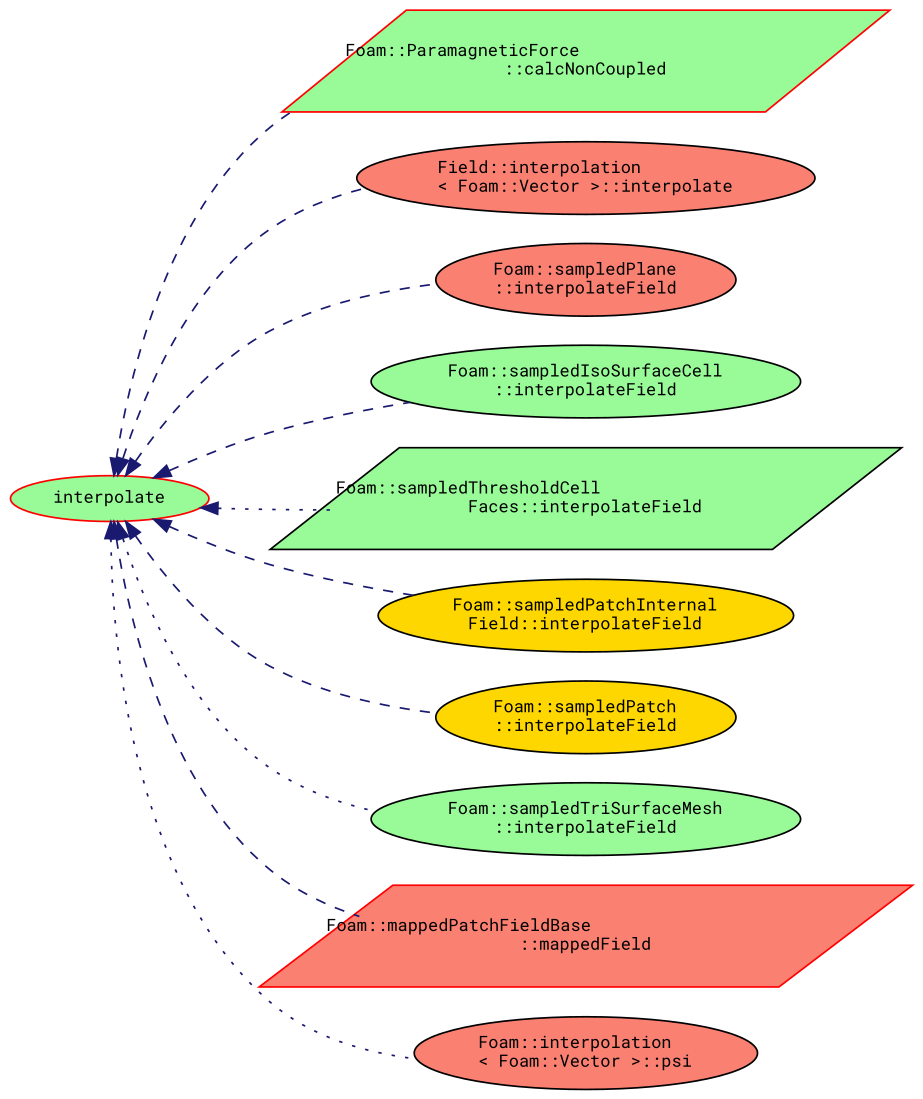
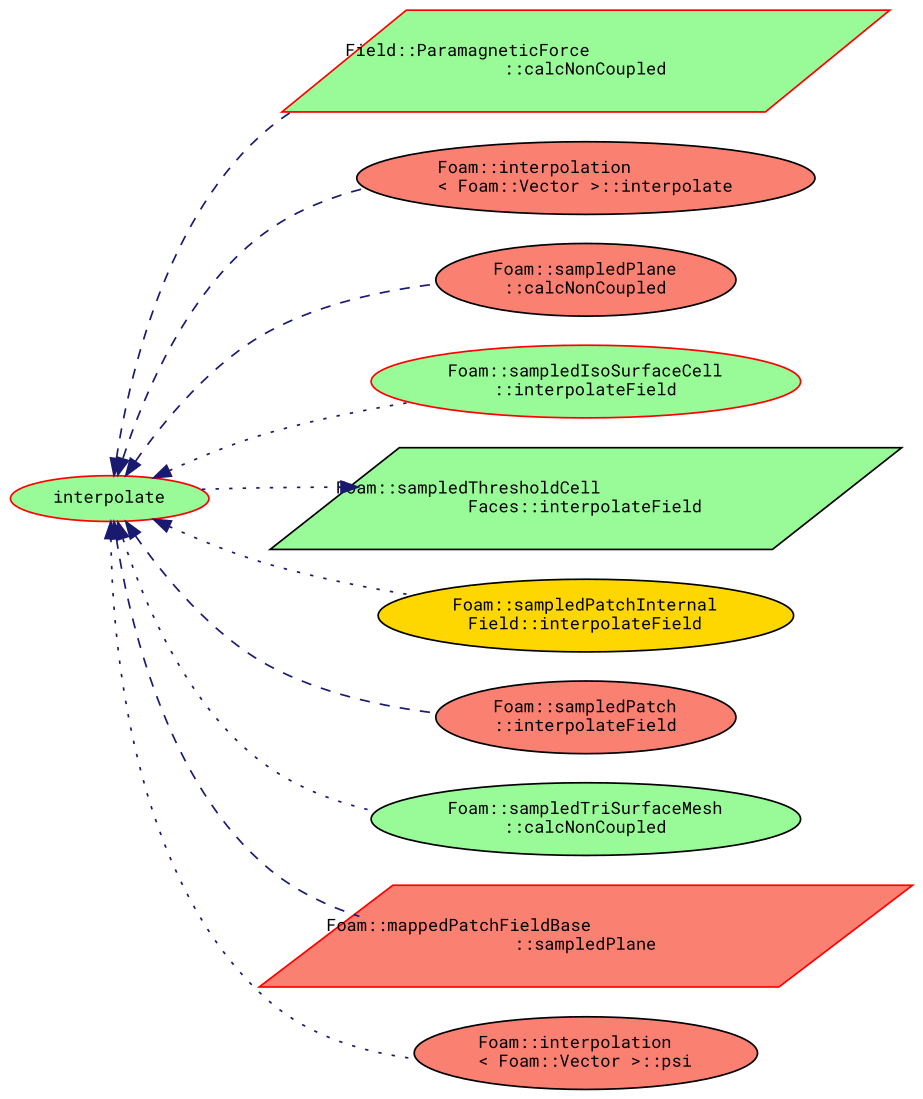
  digraph {
    fontname="Roboto Mono"
    rankdir=LR
    node [color=black fillcolor=palegreen fontname="Roboto Mono" fontsize=10 shape=ellipse style=filled]
    edge [color=midnightblue dir=back fontname="Roboto Mono" fontsize=10 labelfontname=FreeSans labelfontsize=10 style=dashed]
    n1 [color=red fontcolor=black height=0.2 label=interpolate width=0.4]
-   n2 [color=red height=0.2 label="Foam::ParamagneticForce\l::calcNonCoupled" shape=parallelogram width=0.4]
-   n3 [fillcolor=salmon height=0.2 label="Field::interpolation\l\< Foam::Vector \>::interpolate" width=0.4]
-   n4 [fillcolor=salmon height=0.2 label="Foam::sampledPlane\l::interpolateField" width=0.4]
-   n5 [height=0.2 label="Foam::sampledIsoSurfaceCell\l::interpolateField" width=0.4]
+   n2 [color=red height=0.2 label="Field::ParamagneticForce\l::calcNonCoupled" shape=parallelogram width=0.4]
+   n3 [fillcolor=salmon height=0.2 label="Foam::interpolation\l\< Foam::Vector \>::interpolate" width=0.4]
+   n4 [fillcolor=salmon height=0.2 label="Foam::sampledPlane\l::calcNonCoupled" width=0.4]
+   n5 [color=red height=0.2 label="Foam::sampledIsoSurfaceCell\l::interpolateField" width=0.4]
    n6 [height=0.2 label="Foam::sampledThresholdCell\lFaces::interpolateField" shape=parallelogram width=0.4]
    n7 [fillcolor=gold height=0.2 label="Foam::sampledPatchInternal\lField::interpolateField" width=0.4]
-   n8 [fillcolor=gold height=0.2 label="Foam::sampledPatch\l::interpolateField" width=0.4]
-   n9 [height=0.2 label="Foam::sampledTriSurfaceMesh\l::interpolateField" width=0.4]
-   n10 [color=red fillcolor=salmon height=0.2 label="Foam::mappedPatchFieldBase\l::mappedField" shape=parallelogram width=0.4]
+   n8 [fillcolor=salmon height=0.2 label="Foam::sampledPatch\l::interpolateField" width=0.4]
+   n9 [height=0.2 label="Foam::sampledTriSurfaceMesh\l::calcNonCoupled" width=0.4]
+   n10 [color=red fillcolor=salmon height=0.2 label="Foam::mappedPatchFieldBase\l::sampledPlane" shape=parallelogram width=0.4]
    n11 [fillcolor=salmon height=0.2 label="Foam::interpolation\l\< Foam::Vector \>::psi" width=0.4]
    n1 -> n2
    n1 -> n3
    n1 -> n4
-   n1 -> n5
-   n1 -> n6 [style=dotted]
-   n1 -> n7
+   n1 -> n5 [style=dotted]
+   n6 -> n1 [style=dotted]
+   n1 -> n7 [style=dotted]
    n1 -> n8
    n1 -> n9 [style=dotted]
    n1 -> n10
    n1 -> n11 [style=dotted]
  }
